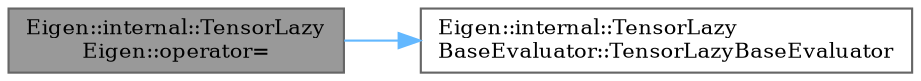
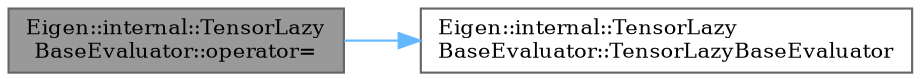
  digraph {
    rankdir=LR
    fontname="DejaVu Serif"
    node [fontname="DejaVu Serif" fontsize=10 shape=box style=filled]
-   n1 [color=gray40 fillcolor=grey60 fontcolor=black height=0.2 label="Eigen::internal::TensorLazy\lEigen::operator=" width=0.4]
+   n1 [color=gray40 fillcolor=grey60 fontcolor=black height=0.2 label="Eigen::internal::TensorLazy\lBaseEvaluator::operator=" width=0.4]
    n2 [color=grey40 fillcolor=white height=0.2 label="Eigen::internal::TensorLazy\lBaseEvaluator::TensorLazyBaseEvaluator" width=0.4]
    n1 -> n2 [color=steelblue1 fontname="DejaVu Serif" fontsize=10 labelfontname=Helvetica labelfontsize=10 style=solid]
  }
